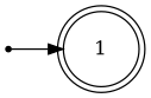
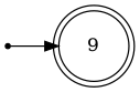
  digraph {
    rankdir=LR
    0 [shape=point]
-   1 [shape=doublecircle]
+   1 [shape=doublecircle label=9]
    0 -> 1
  }
